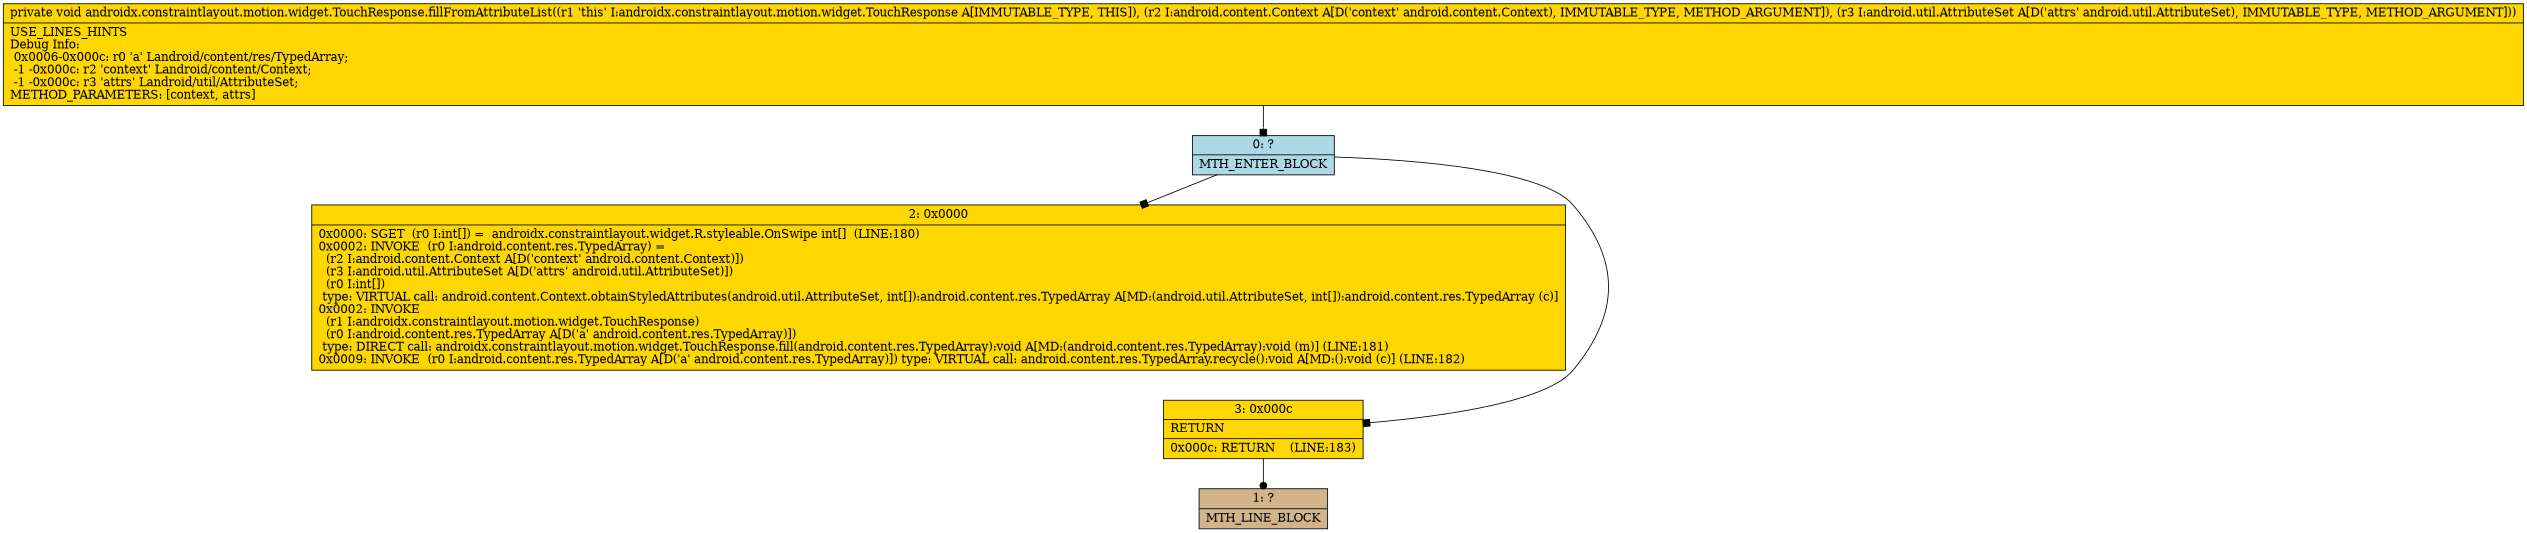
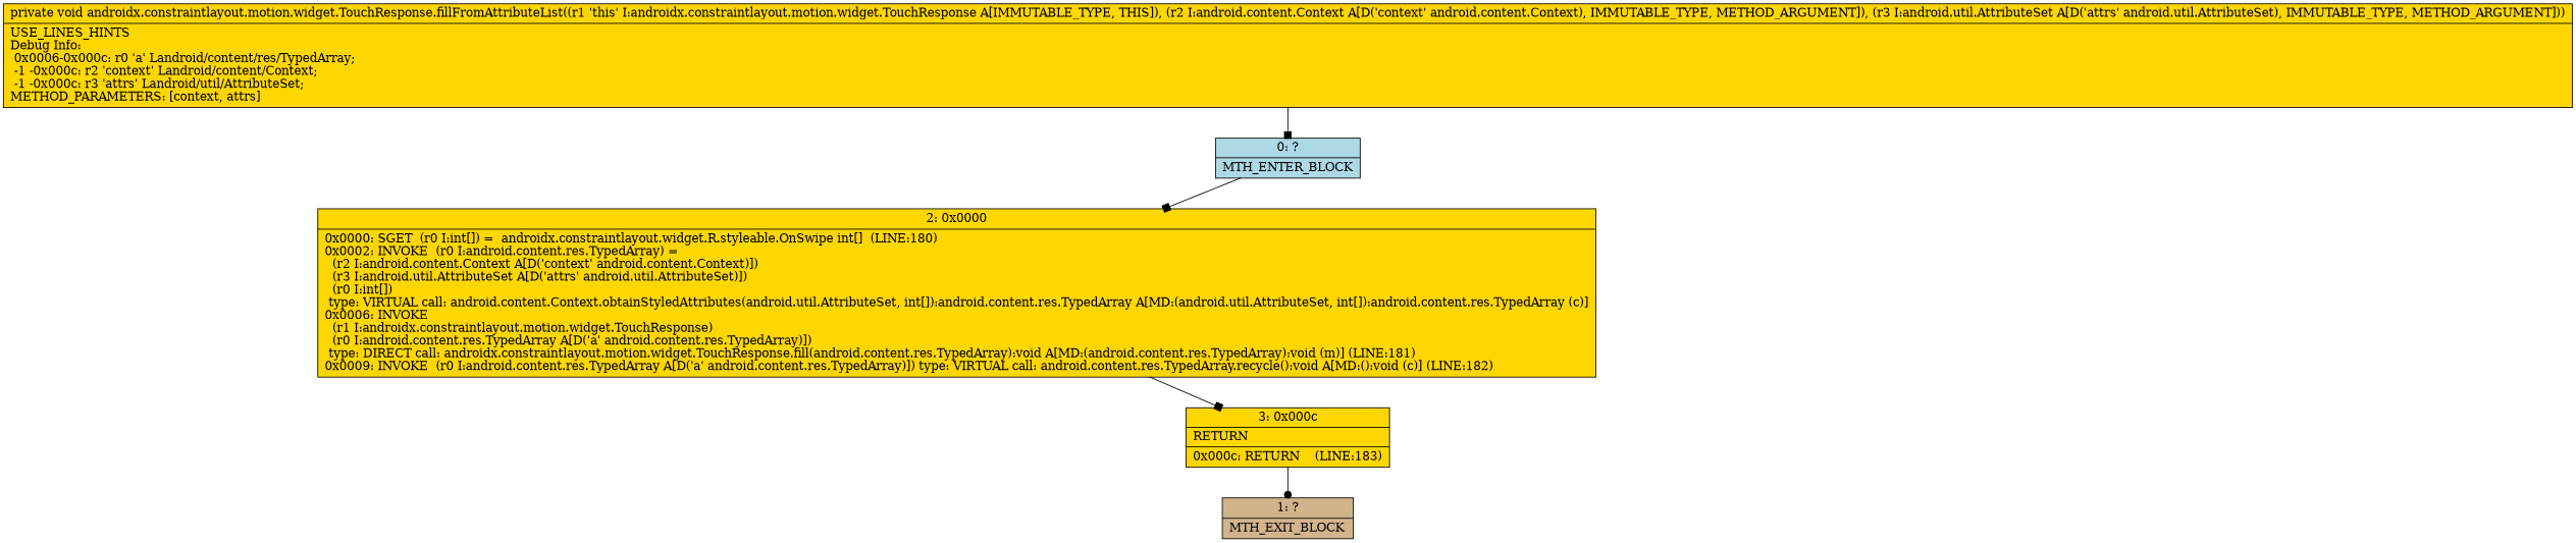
  digraph {
    node [fillcolor=gold shape=record style=filled]
    edge [arrowhead=box]
    n1 [fillcolor=lightblue label="{0\:\ ?|MTH_ENTER_BLOCK\l}"]
-   n2 [label="{2\:\ 0x0000|0x0000: SGET  (r0 I:int[]) =  androidx.constraintlayout.widget.R.styleable.OnSwipe int[]  (LINE:180)\l0x0002: INVOKE  (r0 I:android.content.res.TypedArray) = \l  (r2 I:android.content.Context A[D('context' android.content.Context)])\l  (r3 I:android.util.AttributeSet A[D('attrs' android.util.AttributeSet)])\l  (r0 I:int[])\l type: VIRTUAL call: android.content.Context.obtainStyledAttributes(android.util.AttributeSet, int[]):android.content.res.TypedArray A[MD:(android.util.AttributeSet, int[]):android.content.res.TypedArray (c)]\l0x0002: INVOKE  \l  (r1 I:androidx.constraintlayout.motion.widget.TouchResponse)\l  (r0 I:android.content.res.TypedArray A[D('a' android.content.res.TypedArray)])\l type: DIRECT call: androidx.constraintlayout.motion.widget.TouchResponse.fill(android.content.res.TypedArray):void A[MD:(android.content.res.TypedArray):void (m)] (LINE:181)\l0x0009: INVOKE  (r0 I:android.content.res.TypedArray A[D('a' android.content.res.TypedArray)]) type: VIRTUAL call: android.content.res.TypedArray.recycle():void A[MD:():void (c)] (LINE:182)\l}"]
+   n2 [label="{2\:\ 0x0000|0x0000: SGET  (r0 I:int[]) =  androidx.constraintlayout.widget.R.styleable.OnSwipe int[]  (LINE:180)\l0x0002: INVOKE  (r0 I:android.content.res.TypedArray) = \l  (r2 I:android.content.Context A[D('context' android.content.Context)])\l  (r3 I:android.util.AttributeSet A[D('attrs' android.util.AttributeSet)])\l  (r0 I:int[])\l type: VIRTUAL call: android.content.Context.obtainStyledAttributes(android.util.AttributeSet, int[]):android.content.res.TypedArray A[MD:(android.util.AttributeSet, int[]):android.content.res.TypedArray (c)]\l0x0006: INVOKE  \l  (r1 I:androidx.constraintlayout.motion.widget.TouchResponse)\l  (r0 I:android.content.res.TypedArray A[D('a' android.content.res.TypedArray)])\l type: DIRECT call: androidx.constraintlayout.motion.widget.TouchResponse.fill(android.content.res.TypedArray):void A[MD:(android.content.res.TypedArray):void (m)] (LINE:181)\l0x0009: INVOKE  (r0 I:android.content.res.TypedArray A[D('a' android.content.res.TypedArray)]) type: VIRTUAL call: android.content.res.TypedArray.recycle():void A[MD:():void (c)] (LINE:182)\l}"]
    n3 [label="{3\:\ 0x000c|RETURN\l|0x000c: RETURN    (LINE:183)\l}"]
-   n4 [fillcolor=tan label="{1\:\ ?|MTH_LINE_BLOCK\l}"]
+   n4 [fillcolor=tan label="{1\:\ ?|MTH_EXIT_BLOCK\l}"]
    n5 [label="{private void androidx.constraintlayout.motion.widget.TouchResponse.fillFromAttributeList((r1 'this' I:androidx.constraintlayout.motion.widget.TouchResponse A[IMMUTABLE_TYPE, THIS]), (r2 I:android.content.Context A[D('context' android.content.Context), IMMUTABLE_TYPE, METHOD_ARGUMENT]), (r3 I:android.util.AttributeSet A[D('attrs' android.util.AttributeSet), IMMUTABLE_TYPE, METHOD_ARGUMENT]))  | USE_LINES_HINTS\lDebug Info:\l  0x0006\-0x000c: r0 'a' Landroid\/content\/res\/TypedArray;\l  \-1 \-0x000c: r2 'context' Landroid\/content\/Context;\l  \-1 \-0x000c: r3 'attrs' Landroid\/util\/AttributeSet;\lMETHOD_PARAMETERS: [context, attrs]\l}"]
    n1 -> n2
-   n1 -> n3
+   n2 -> n3
    n3 -> n4 [arrowhead=dot]
    n5 -> n1
  }
